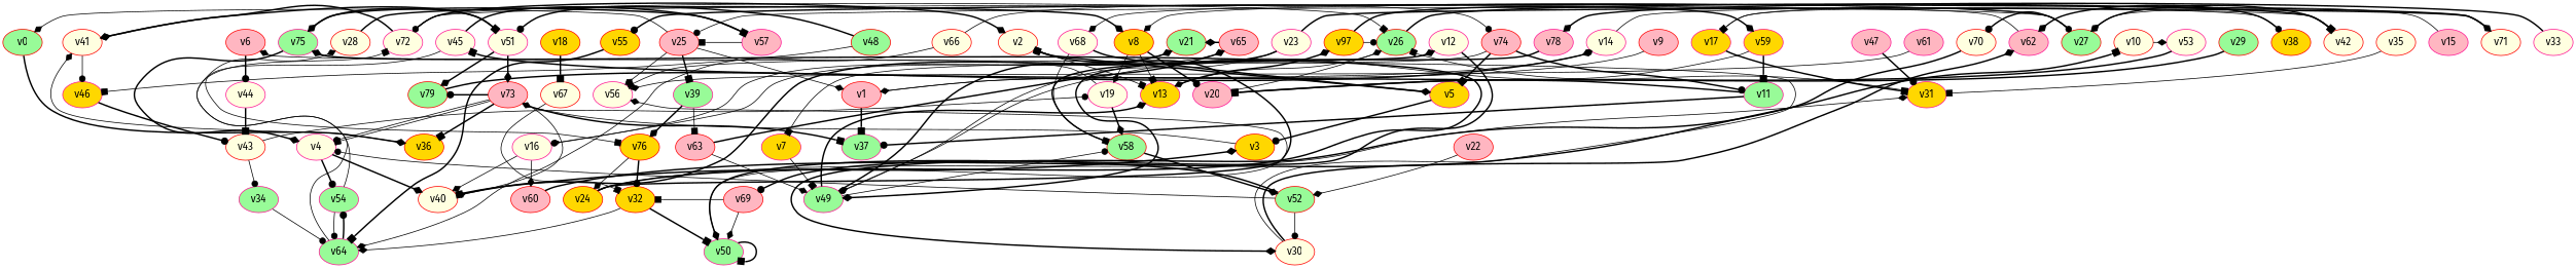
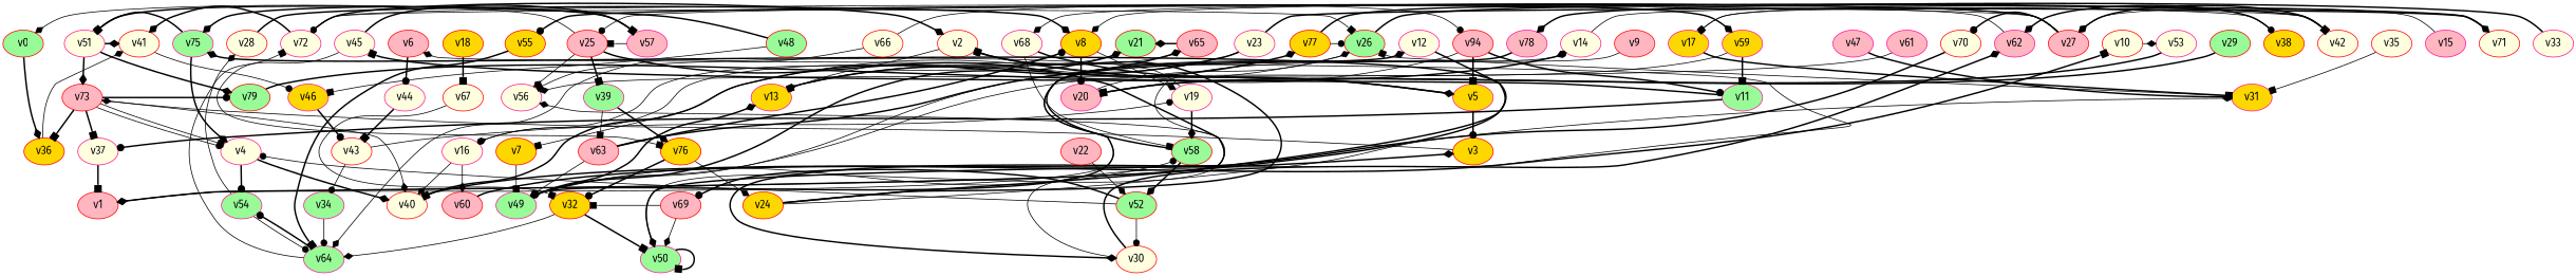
  digraph {
    fontname="Fira Sans"
    node [color=red fillcolor=lightyellow fontname="Fira Sans" player=1 style=filled]
    edge [arrowhead=diamond fontname="Fira Sans" style=bold]
    v0 [fillcolor=palegreen]
    v36 [fillcolor=gold player=0]
    v41
    v1 [fillcolor=lightpink player=0]
    v14 [color=deeppink]
    v38 [fillcolor=gold]
    v13 [color=deeppink fillcolor=gold player=0]
    v2
-   v77 [fillcolor=gold label=v97]
+   v77 [fillcolor=gold]
    v3 [fillcolor=gold]
    v73 [fillcolor=lightpink player=0]
    v4 [color=deeppink]
    v40 [player=0]
-   v37 [color=deeppink fillcolor=palegreen]
+   v37 [color=deeppink]
    v79 [fillcolor=palegreen]
    v54 [color=deeppink fillcolor=palegreen player=0]
    v28
    v64 [color=deeppink fillcolor=palegreen]
    v5 [color=deeppink fillcolor=gold player=0]
    v6 [fillcolor=lightpink player=0]
    v44 [color=deeppink player=0]
    v43 [player=0]
-   v7 [color=deeppink fillcolor=gold player=0]
+   v7 [fillcolor=gold player=0]
    v49 [color=deeppink fillcolor=palegreen player=0]
    v58 [fillcolor=palegreen player=0]
    v21 [fillcolor=palegreen]
    v8 [fillcolor=gold]
    v19 [color=deeppink]
    v20 [color=deeppink fillcolor=lightpink player=0]
    v56 [color=deeppink]
    v26 [fillcolor=palegreen]
    v9 [fillcolor=lightpink]
    v53 [color=deeppink player=0]
    v10
    v11 [color=deeppink fillcolor=palegreen player=0]
    v45 [color=deeppink player=0]
    v76 [fillcolor=gold player=0]
    v57 [color=deeppink fillcolor=lightpink]
    v12 [color=deeppink]
    v50 [color=deeppink fillcolor=palegreen player=0]
    v59 [color=deeppink fillcolor=gold player=0]
    v62 [color=deeppink fillcolor=lightpink]
    v15 [color=deeppink fillcolor=lightpink]
-   v27 [fillcolor=palegreen]
+   v27 [fillcolor=lightpink]
    v68 [color=deeppink]
    v70 [player=0]
    v72 [color=deeppink]
    v16 [color=deeppink player=0]
    v60 [fillcolor=lightpink player=0]
    v17 [color=deeppink fillcolor=gold]
    v31 [color=deeppink fillcolor=gold]
    v18 [fillcolor=gold]
    v67
    v32 [fillcolor=gold player=0]
    v52 [fillcolor=palegreen]
    v42 [player=0]
    v22 [fillcolor=lightpink]
    v30 [player=0]
    v69 [fillcolor=lightpink]
    v23 [color=deeppink]
    v71 [player=0]
    v55 [fillcolor=gold]
    v24 [fillcolor=gold]
    v75 [color=deeppink fillcolor=palegreen]
    v51 [color=deeppink]
    v25 [fillcolor=lightpink player=0]
    v39 [color=deeppink fillcolor=palegreen]
    v63 [fillcolor=lightpink]
    v29 [fillcolor=palegreen player=0]
    v33 [color=deeppink]
    v78 [color=deeppink fillcolor=lightpink player=0]
    v34 [color=deeppink fillcolor=palegreen]
    v35
    v46 [color=deeppink fillcolor=gold]
    v65 [fillcolor=lightpink]
    v47 [color=deeppink fillcolor=lightpink]
    v48 [fillcolor=palegreen player=0]
    v61 [color=deeppink fillcolor=lightpink player=0]
    v66
-   v74 [fillcolor=lightpink player=0]
+   v74 [fillcolor=lightpink player=0 label=v94]
    v0 -> v36 [constraint="time == 0"]
    v36 -> v41 [constraint="time % 4 == 2" style=solid]
    v41 -> v46 [arrowhead=dot style=solid]
    v1 -> v14 [arrowhead=dot constraint="time == 6" style=solid]
    v14 -> v38 [arrowhead=dot constraint="time <= 6" style=solid]
    v38 -> v62 [constraint="time % 3 == 2"]
    v13 -> v77 [constraint="time % 2 == 0"]
    v2 -> v13 [arrowhead=box constraint="time >= 2" style=solid]
    v77 -> v26 [arrowhead=dot constraint="time % 4 == 1" style=solid]
    v77 -> v59 [constraint="time >= 1"]
    v3 -> v73 [constraint="time >= 14" style=solid]
    v73 -> v36 [arrowhead=box]
    v73 -> v4 [arrowhead=dot constraint="time >= 10" style=solid]
    v73 -> v4 [arrowhead=box constraint="time % 4 == 0" style=solid]
    v73 -> v40 [constraint="time <= 7" style=solid]
    v73 -> v37 [arrowhead=box]
    v73 -> v79 [arrowhead=dot constraint="time == 15"]
    v4 -> v40
    v4 -> v54 [arrowhead=dot]
    v40 -> v3 [constraint="time >= 8"]
-   v1 -> v37 [arrowhead=box]
+   v37 -> v1 [arrowhead=box]
    v79 -> v14 [constraint="time % 4 == 0"]
    v54 -> v28 [constraint="time == 0" style=solid]
    v54 -> v64 [arrowhead=dot style=solid]
    v28 -> v8 [constraint="time >= 2"]
    v64 -> v54 [arrowhead=dot constraint="time % 2 == 0"]
    v64 -> v72 [arrowhead=box constraint="time % 4 == 0" style=solid]
    v5 -> v2 [arrowhead=dot constraint="time >= 6"]
    v5 -> v3 [arrowhead=dot]
    v6 -> v44 [arrowhead=dot]
    v44 -> v43 [arrowhead=box]
    v43 -> v19 [arrowhead=dot constraint="time >= 12" style=solid]
    v43 -> v34 [arrowhead=dot constraint="(time >= 9) && (time <= 22)" style=solid]
    v7 -> v49 [arrowhead=box style=solid]
    v49 -> v13 [constraint="time % 4 == 1"]
    v49 -> v58 [arrowhead=dot constraint="time >= 3" style=solid]
    v49 -> v21 [constraint="time >= 9"]
    v58 -> v12 [constraint="time % 2 == 1"]
    v58 -> v52
    v21 -> v16 [arrowhead=dot constraint="time % 3 == 1" style=solid]
    v8 -> v13 [arrowhead=box style=solid]
    v8 -> v19 [style=solid]
    v8 -> v20 [arrowhead=dot]
    v19 -> v58
    v19 -> v56 [arrowhead=box constraint="time == 12" style=solid]
    v20 -> v26 [constraint="time >= 6" style=solid]
    v26 -> v13 [constraint="time % 4 == 3" style=solid]
    v26 -> v42 [arrowhead=box constraint="time % 5 == 1"]
    v9 -> v1 [constraint="time == 11" style=solid]
    v53 -> v20 [arrowhead=box constraint="time >= 10"]
    v10 -> v53 [constraint="time == 20" style=solid]
    v11 -> v37 [arrowhead=dot constraint="time == 10"]
    v11 -> v45 [arrowhead=box constraint="time == 11"]
    v45 -> v76 [arrowhead=box constraint="time == 0" style=solid]
    v45 -> v57 [arrowhead=box constraint="(time % 3 == 0) || (time % 5 == 2)"]
    v76 -> v32 [arrowhead=dot]
    v76 -> v24 [style=solid]
    v57 -> v75 [constraint="time == 15"]
    v57 -> v25 [arrowhead=box constraint="time % 2 == 1" style=solid]
    v12 -> v50 [constraint="time % 4 == 1"]
    v50 -> v56 [constraint="time <= 12" style=solid]
    v50 -> v50 [arrowhead=box constraint="time == 9"]
    v59 -> v49 [constraint="time <= 6" style=solid]
    v59 -> v11 [arrowhead=box]
    v62 -> v17 [arrowhead=box constraint="time % 3 == 0" style=solid]
    v15 -> v27 [constraint="time <= 10" style=solid]
    v27 -> v8 [constraint="time % 3 == 2" style=solid]
    v27 -> v68 [constraint="time == 9" style=solid]
    v27 -> v70 [arrowhead=dot constraint="time <= 8"]
    v27 -> v72 [arrowhead=dot constraint="time % 5 == 4" style=solid]
    v68 -> v5 [constraint="(time % 2 == 0) || (time % 3 == 0)"]
    v68 -> v58 [arrowhead=box constraint="time == 13" style=solid]
    v70 -> v30 [constraint="time <= 22"]
    v72 -> v41 [constraint="time % 4 == 0"]
    v72 -> v2 [constraint="time >= 15"]
    v72 -> v26 [arrowhead=box constraint="time % 5 == 0" style=solid]
    v16 -> v40 [style=solid]
    v16 -> v60 [style=solid]
    v60 -> v10 [arrowhead=box constraint="time == 11"]
-   v17 -> v27 [arrowhead=dot constraint="time >= 5" style=solid]
+   v27 -> v17 [arrowhead=dot constraint="time >= 5" style=solid]
    v17 -> v31 [arrowhead=box constraint="time % 5 == 3"]
    v31 -> v26 [arrowhead=box constraint="time % 5 == 3" style=solid]
    v18 -> v67 [arrowhead=box]
    v67 -> v32 [arrowhead=box constraint="time >= 6" style=solid]
    v32 -> v64 [style=solid]
    v32 -> v50 [arrowhead=box]
    v52 -> v4 [arrowhead=dot constraint="time >= 8" style=solid]
    v52 -> v30 [arrowhead=dot style=solid]
    v52 -> v69 [arrowhead=dot constraint="time % 6 == 2"]
    v42 -> v27 [constraint="(time % 4 == 0) || (time % 4 == 1)"]
    v42 -> v25 [arrowhead=dot constraint="time % 2 == 0" style=solid]
    v22 -> v52 [style=solid]
    v30 -> v6 [constraint="time >= 9" style=solid]
    v30 -> v62 [constraint="time >= 1"]
    v69 -> v50 [style=solid]
    v69 -> v32 [arrowhead=box constraint="time % 3 == 1" style=solid]
    v23 -> v40 [arrowhead=box constraint="time % 6 == 4"]
    v23 -> v49 [arrowhead=dot constraint="time >= 4" style=solid]
    v23 -> v71 [constraint="time % 3 == 0"]
    v71 -> v55 [arrowhead=dot constraint="time == 10"]
    v55 -> v64 [arrowhead=box constraint="time <= 5"]
    v24 -> v2 [arrowhead=box constraint="time % 6 == 1"]
    v24 -> v31 [constraint="time >= 9" style=solid]
    v24 -> v75 [constraint="time == 15"]
    v75 -> v4 [constraint="time >= 4"]
    v75 -> v51 [arrowhead=box constraint="time >= 9"]
    v51 -> v41 [constraint="time == 9"]
    v51 -> v73
    v51 -> v79
    v25 -> v0 [constraint="time % 5 == 4" style=solid]
-   v25 -> v1 [constraint="time == 4" style=solid]
+   v25 -> v1 [constraint="time == 4"]
    v25 -> v56 [style=solid]
    v25 -> v39 [arrowhead=box]
    v39 -> v76
    v39 -> v63 [arrowhead=box style=solid]
    v63 -> v49 [style=solid]
+   v63 -> v8 [arrowhead=dot constraint="time % 3 == 0"]
    v63 -> v65 [constraint="time <= 6"]
    v29 -> v20 [arrowhead=box constraint="time % 2 == 1"]
    v33 -> v78 [constraint="time == 5"]
    v78 -> v49 [constraint="time >= 15"]
    v34 -> v64 [arrowhead=dot style=solid]
    v35 -> v31 [arrowhead=box style=solid]
    v46 -> v43 [arrowhead=dot]
    v65 -> v21 [constraint="time <= 20"]
    v65 -> v16 [constraint="time % 6 == 2" style=solid]
    v47 -> v31 [arrowhead=dot]
    v48 -> v51 [arrowhead=dot constraint="time % 6 == 0"]
    v48 -> v46 [arrowhead=box constraint="time == 0" style=solid]
    v61 -> v56 [constraint="time == 11" style=solid]
    v66 -> v64 [constraint="time <= 13" style=solid]
    v66 -> v74 [arrowhead=dot constraint="time >= 4" style=solid]
    v74 -> v5 [arrowhead=box]
    v74 -> v7 [arrowhead=box constraint="(time >= 8) && (time <= 18)" style=solid]
    v74 -> v11 [arrowhead=dot constraint="time % 6 == 2"]
  }
